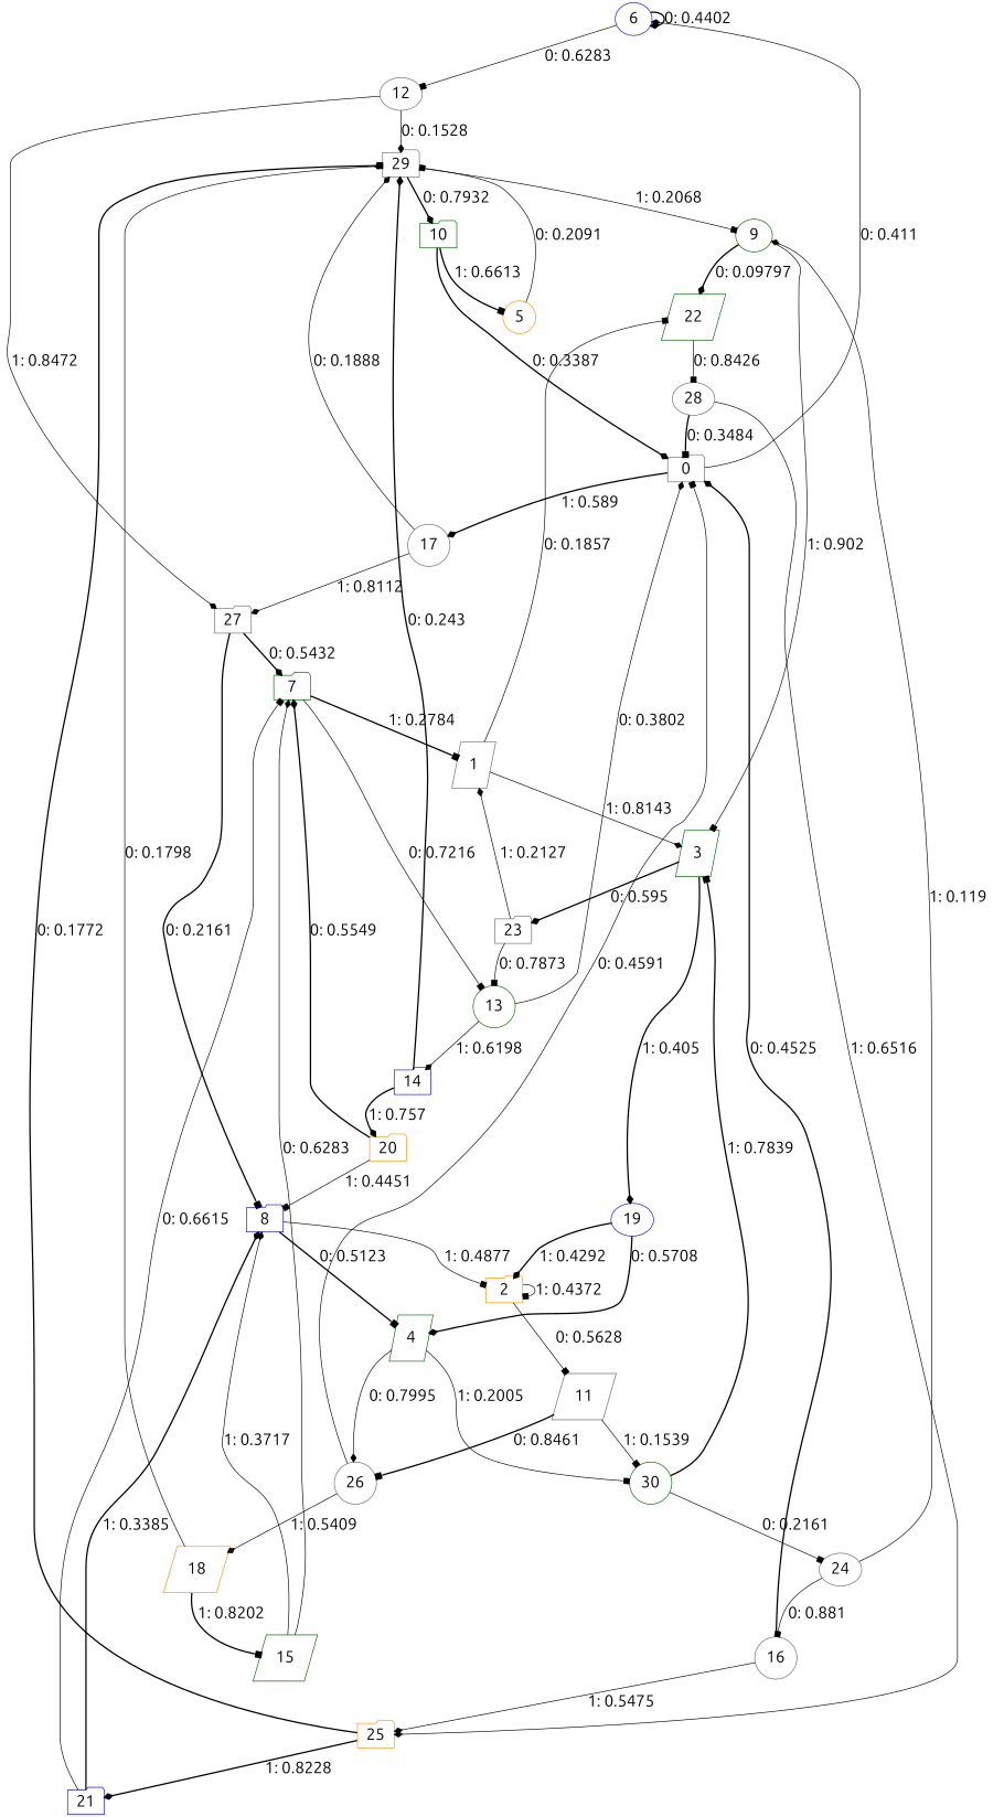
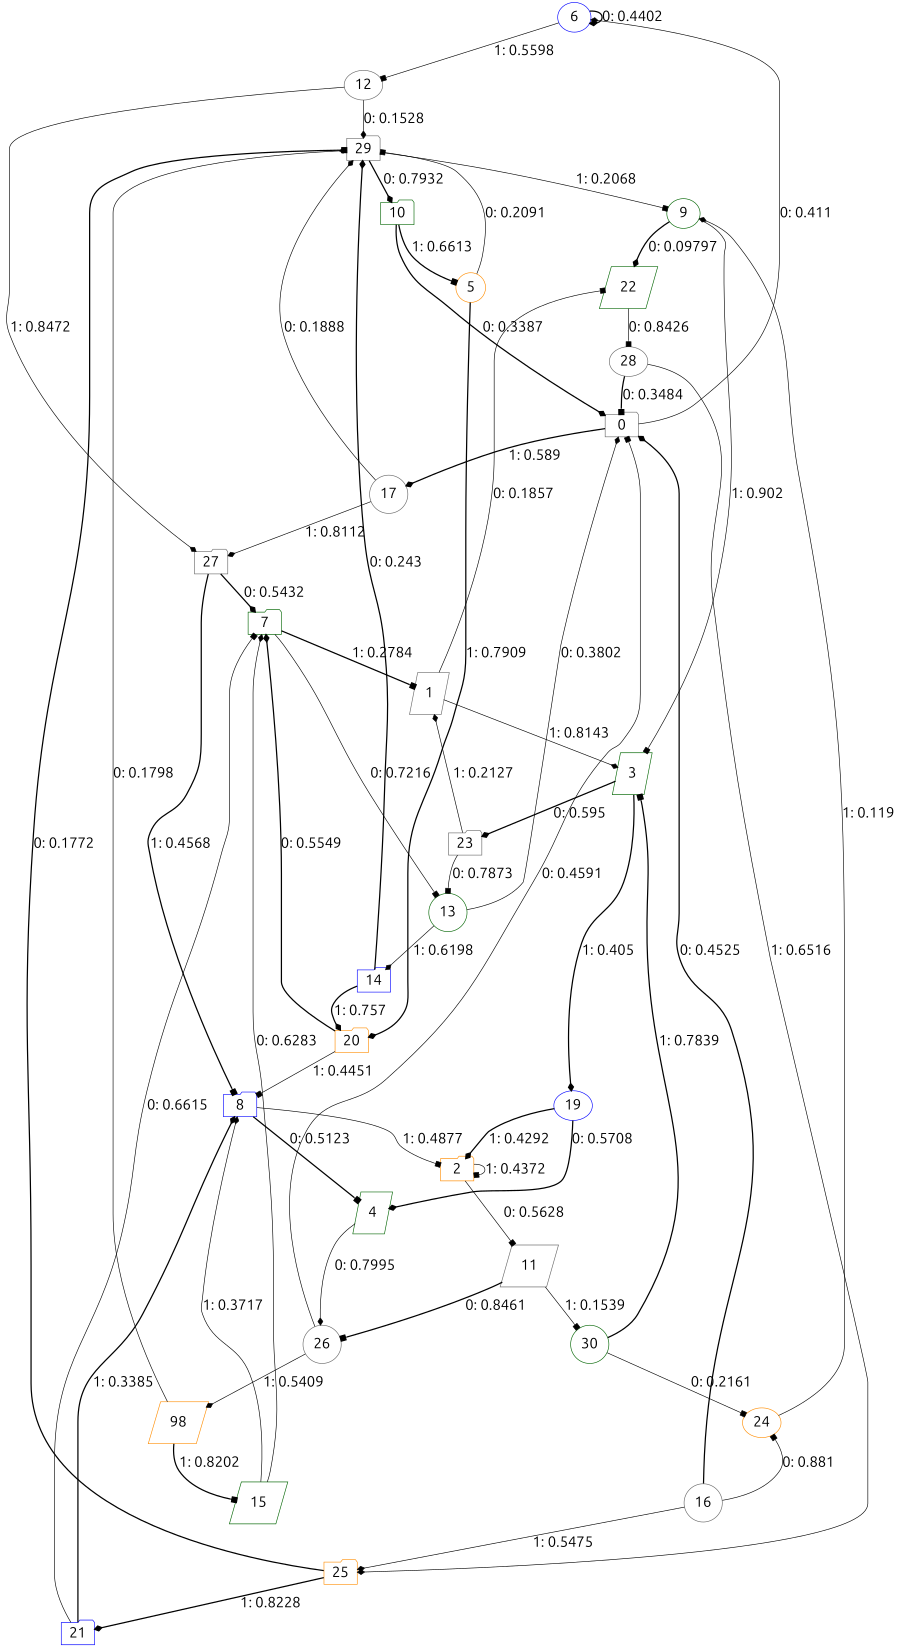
  digraph {
    fontname=Ubuntu
    node [color=gray40 fontname=Ubuntu fontsize=24 shape=folder]
    edge [arrowhead=diamond fontname=Ubuntu fontsize=24 style=solid]
    6 [color=blue shape=ellipse]
    0
    17 [shape=circle]
    12 [shape=ellipse]
    29
    27
    9 [color=darkgreen shape=ellipse]
    10 [color=darkgreen]
    7 [color=darkgreen]
    8 [color=blue]
    1 [shape=parallelogram]
    22 [color=darkgreen shape=parallelogram]
    3 [color=darkgreen shape=parallelogram]
    28 [shape=ellipse]
    23
    19 [color=blue shape=ellipse]
    25 [color=darkorange]
    13 [color=darkgreen shape=circle]
    2 [color=darkorange]
    4 [color=darkgreen shape=parallelogram]
    11 [shape=parallelogram]
    26 [shape=circle]
    30 [color=darkgreen shape=circle]
-   18 [color=darkorange shape=parallelogram]
-   24 [shape=ellipse]
+   18 [color=darkorange shape=parallelogram label=98]
+   24 [color=darkorange shape=ellipse]
    14 [color=blue]
    15 [color=darkgreen shape=parallelogram]
    16 [shape=circle]
    5 [color=darkorange shape=circle]
    20 [color=darkorange]
    21 [color=blue]
    6 -> 6 [label="0: 0.4402   " style=bold]
-   6 -> 12 [arrowhead=box label="0: 0.6283   "]
+   6 -> 12 [arrowhead=box label="1: 0.5598   "]
    0 -> 6 [label="0: 0.411    "]
    0 -> 17 [label="1: 0.589    " style=bold]
    17 -> 29 [label="0: 0.1888   "]
    17 -> 27 [label="1: 0.8112   "]
    12 -> 29 [label="0: 0.1528   "]
    12 -> 27 [label="1: 0.8472   "]
    29 -> 9 [arrowhead=box label="1: 0.2068   "]
    29 -> 10 [label="0: 0.7932   " style=bold]
    27 -> 7 [label="0: 0.5432   " style=bold]
-   27 -> 8 [arrowhead=box label="0: 0.2161   " style=bold]
+   27 -> 8 [arrowhead=box label="1: 0.4568   " style=bold]
    9 -> 22 [label="0: 0.09797  " style=bold]
    9 -> 3 [arrowhead=box label="1: 0.902    "]
    10 -> 0 [label="0: 0.3387   " style=bold]
    10 -> 5 [arrowhead=box label="1: 0.6613   " style=bold]
    7 -> 1 [arrowhead=box label="1: 0.2784   " style=bold]
    7 -> 13 [arrowhead=box label="0: 0.7216   "]
    8 -> 2 [arrowhead=box label="1: 0.4877   "]
    8 -> 4 [arrowhead=box label="0: 0.5123   " style=bold]
    1 -> 22 [arrowhead=box label="0: 0.1857   "]
    1 -> 3 [label="1: 0.8143   "]
    22 -> 28 [arrowhead=box label="0: 0.8426   "]
    3 -> 23 [label="0: 0.595    " style=bold]
    3 -> 19 [label="1: 0.405    " style=bold]
    28 -> 0 [arrowhead=box label="0: 0.3484   " style=bold]
    28 -> 25 [label="1: 0.6516   "]
    23 -> 1 [label="1: 0.2127   "]
    23 -> 13 [arrowhead=box label="0: 0.7873   "]
    19 -> 2 [label="1: 0.4292   " style=bold]
    19 -> 4 [label="0: 0.5708   " style=bold]
    25 -> 29 [arrowhead=box label="0: 0.1772   " style=bold]
    25 -> 21 [label="1: 0.8228   " style=bold]
    13 -> 0 [label="0: 0.3802   "]
    13 -> 14 [label="1: 0.6198   "]
    2 -> 2 [arrowhead=box label="1: 0.4372   "]
    2 -> 11 [arrowhead=box label="0: 0.5628   "]
    4 -> 26 [label="0: 0.7995   "]
-   4 -> 30 [arrowhead=box label="1: 0.2005   "]
    11 -> 26 [arrowhead=box label="0: 0.8461   " style=bold]
    11 -> 30 [arrowhead=box label="1: 0.1539   "]
    26 -> 0 [arrowhead=box label="0: 0.4591   "]
    26 -> 18 [label="1: 0.5409   "]
    30 -> 3 [arrowhead=box label="1: 0.7839   " style=bold]
    30 -> 24 [arrowhead=box label="0: 0.2161   "]
    18 -> 29 [label="0: 0.1798   "]
    18 -> 15 [arrowhead=box label="1: 0.8202   " style=bold]
    24 -> 9 [label="1: 0.119    "]
-   24 -> 16 [arrowhead=box label="0: 0.881    "]
+   16 -> 24 [arrowhead=box label="0: 0.881    "]
    14 -> 29 [label="0: 0.243    " style=bold]
    14 -> 20 [label="1: 0.757    " style=bold]
    15 -> 7 [label="0: 0.6283   "]
    15 -> 8 [label="1: 0.3717   "]
    16 -> 0 [label="0: 0.4525   " style=bold]
    16 -> 25 [label="1: 0.5475   "]
    5 -> 29 [arrowhead=box label="0: 0.2091   "]
+   5 -> 20 [label="1: 0.7909   " style=bold]
    20 -> 7 [label="0: 0.5549   " style=bold]
    20 -> 8 [arrowhead=box label="1: 0.4451   "]
    21 -> 7 [arrowhead=box label="0: 0.6615   "]
    21 -> 8 [label="1: 0.3385   " style=bold]
  }
